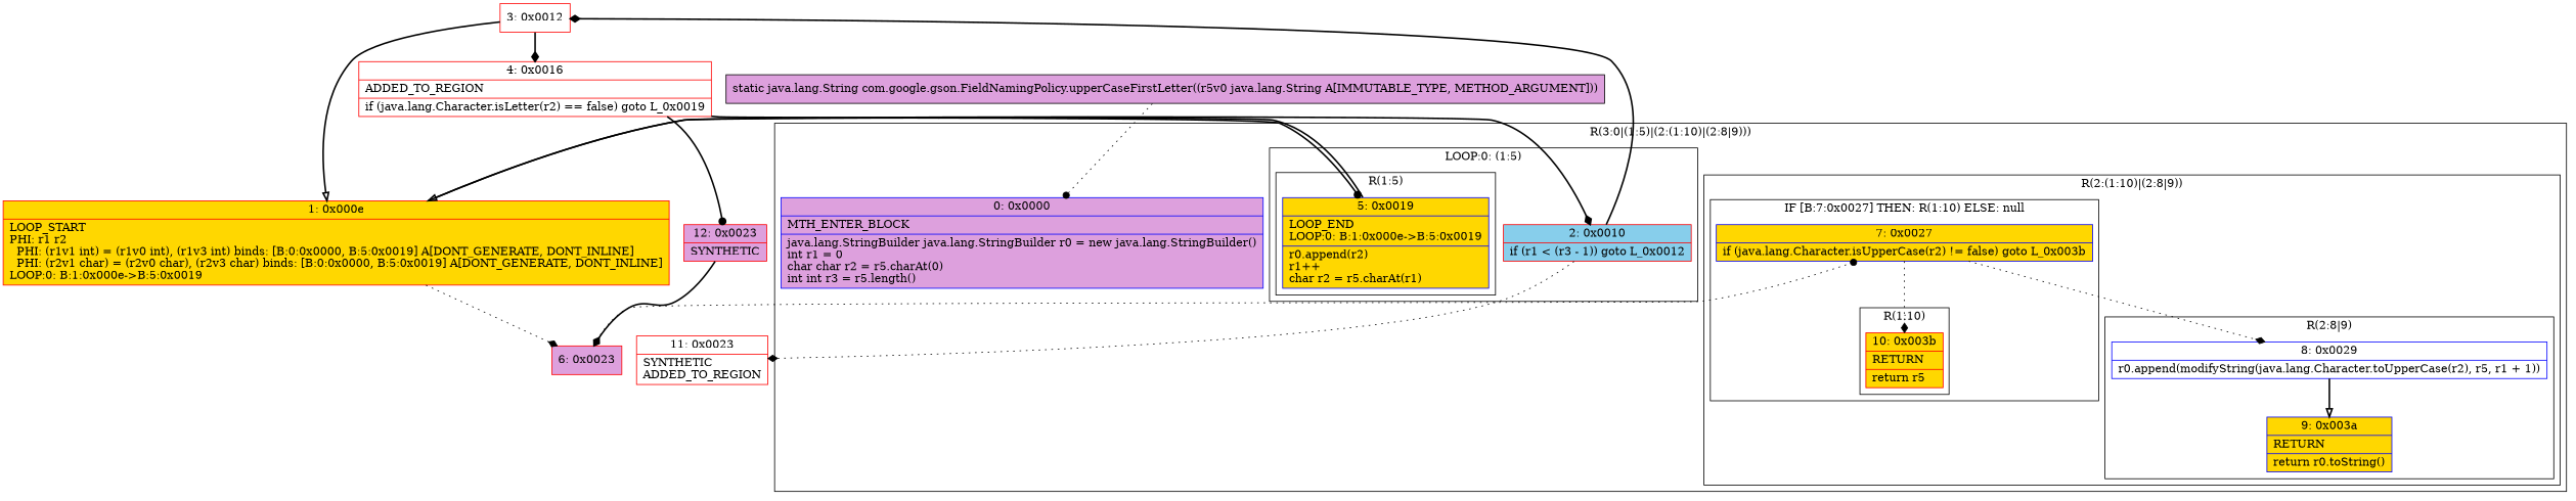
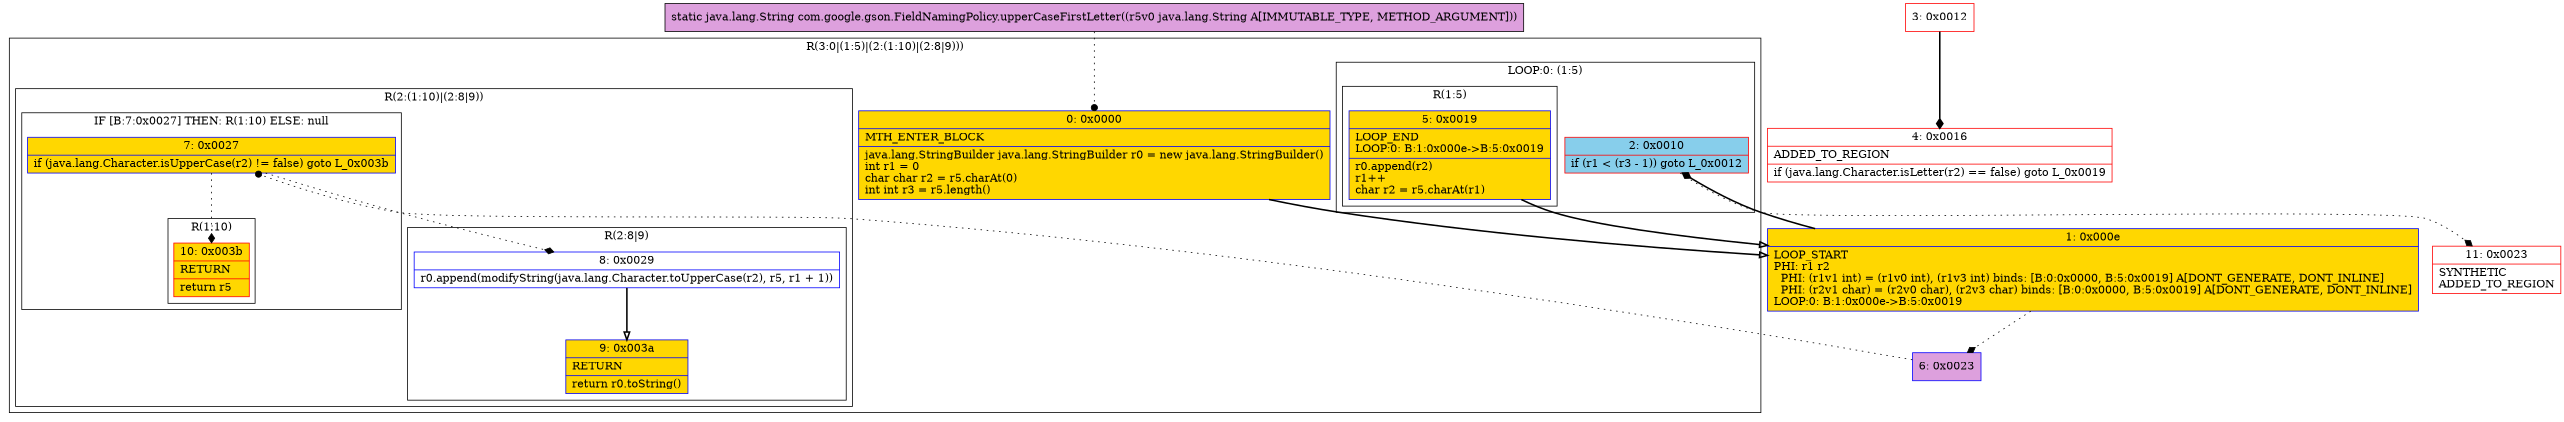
  digraph {
    node [color=red fillcolor=gold shape=record style=filled]
    edge [arrowhead=diamond style=bold]
    n1 [color=blue label="{5\:\ 0x0019|LOOP_END\lLOOP:0: B:1:0x000e\-\>B:5:0x0019\l|r0.append(r2)\lr1++\lchar r2 = r5.charAt(r1)\l}"]
    n2 [fillcolor=skyblue label="{2\:\ 0x0010|if (r1 \< (r3 \- 1)) goto L_0x0012\l}"]
    n3 [label="{10\:\ 0x003b|RETURN\l|return r5\l}"]
    n4 [color=blue label="{7\:\ 0x0027|if (java.lang.Character.isUpperCase(r2) != false) goto L_0x003b\l}"]
    n5 [color=blue fillcolor=white label="{8\:\ 0x0029|r0.append(modifyString(java.lang.Character.toUpperCase(r2), r5, r1 + 1))\l}"]
    n6 [color=blue label="{9\:\ 0x003a|RETURN\l|return r0.toString()\l}"]
-   n7 [color=blue fillcolor=plum label="{0\:\ 0x0000|MTH_ENTER_BLOCK\l|java.lang.StringBuilder java.lang.StringBuilder r0 = new java.lang.StringBuilder()\lint r1 = 0\lchar char r2 = r5.charAt(0)\lint int r3 = r5.length()\l}"]
-   n8 [label="{1\:\ 0x000e|LOOP_START\lPHI: r1 r2 \l  PHI: (r1v1 int) = (r1v0 int), (r1v3 int) binds: [B:0:0x0000, B:5:0x0019] A[DONT_GENERATE, DONT_INLINE]\l  PHI: (r2v1 char) = (r2v0 char), (r2v3 char) binds: [B:0:0x0000, B:5:0x0019] A[DONT_GENERATE, DONT_INLINE]\lLOOP:0: B:1:0x000e\-\>B:5:0x0019\l}"]
+   n7 [color=blue label="{0\:\ 0x0000|MTH_ENTER_BLOCK\l|java.lang.StringBuilder java.lang.StringBuilder r0 = new java.lang.StringBuilder()\lint r1 = 0\lchar char r2 = r5.charAt(0)\lint int r3 = r5.length()\l}"]
+   n8 [color=blue label="{1\:\ 0x000e|LOOP_START\lPHI: r1 r2 \l  PHI: (r1v1 int) = (r1v0 int), (r1v3 int) binds: [B:0:0x0000, B:5:0x0019] A[DONT_GENERATE, DONT_INLINE]\l  PHI: (r2v1 char) = (r2v0 char), (r2v3 char) binds: [B:0:0x0000, B:5:0x0019] A[DONT_GENERATE, DONT_INLINE]\lLOOP:0: B:1:0x000e\-\>B:5:0x0019\l}"]
    n9 [fillcolor=white label="{3\:\ 0x0012}"]
    n10 [fillcolor=white label="{11\:\ 0x0023|SYNTHETIC\lADDED_TO_REGION\l}"]
-   n11 [fillcolor=plum label="{6\:\ 0x0023}"]
+   n11 [color=blue fillcolor=plum label="{6\:\ 0x0023}"]
    n12 [fillcolor=white label="{4\:\ 0x0016|ADDED_TO_REGION\l|if (java.lang.Character.isLetter(r2) == false) goto L_0x0019\l}"]
-   n13 [fillcolor=plum label="{12\:\ 0x0023|SYNTHETIC\l}"]
    n14 [fillcolor=plum label="{static java.lang.String com.google.gson.FieldNamingPolicy.upperCaseFirstLetter((r5v0 java.lang.String A[IMMUTABLE_TYPE, METHOD_ARGUMENT])) }" color=""]
    subgraph cluster_1 {
      label="R(3:0|(1:5)|(2:(1:10)|(2:8|9)))"
      n7
      subgraph cluster_2 {
        label="LOOP:0: (1:5)"
        n2
        subgraph cluster_3 {
          label="R(1:5)"
          n1
        }
      }
      subgraph cluster_4 {
        label="R(2:(1:10)|(2:8|9))"
        subgraph cluster_5 {
          label="IF [B:7:0x0027] THEN: R(1:10) ELSE: null"
          n4
          subgraph cluster_6 {
            label="R(1:10)"
            n3
          }
        }
        subgraph cluster_7 {
          label="R(2:8|9)"
          n5
          n6
        }
      }
    }
    n1 -> n8 [arrowhead=onormal]
-   n2 -> n9
    n2 -> n10 [style=dotted]
    n4 -> n3 [style=dotted]
    n4 -> n5 [style=dotted]
    n5 -> n6 [arrowhead=onormal]
-   n9 -> n8 [arrowhead=onormal]
+   n7 -> n8 [arrowhead=onormal]
    n8 -> n2
    n8 -> n11 [style=dotted]
    n9 -> n12
    n11 -> n4 [arrowhead=dot style=dotted]
-   n12 -> n1 [arrowhead=dot]
-   n12 -> n13 [arrowhead=dot]
-   n13 -> n11
    n14 -> n7 [arrowhead=dot style=dotted]
  }
